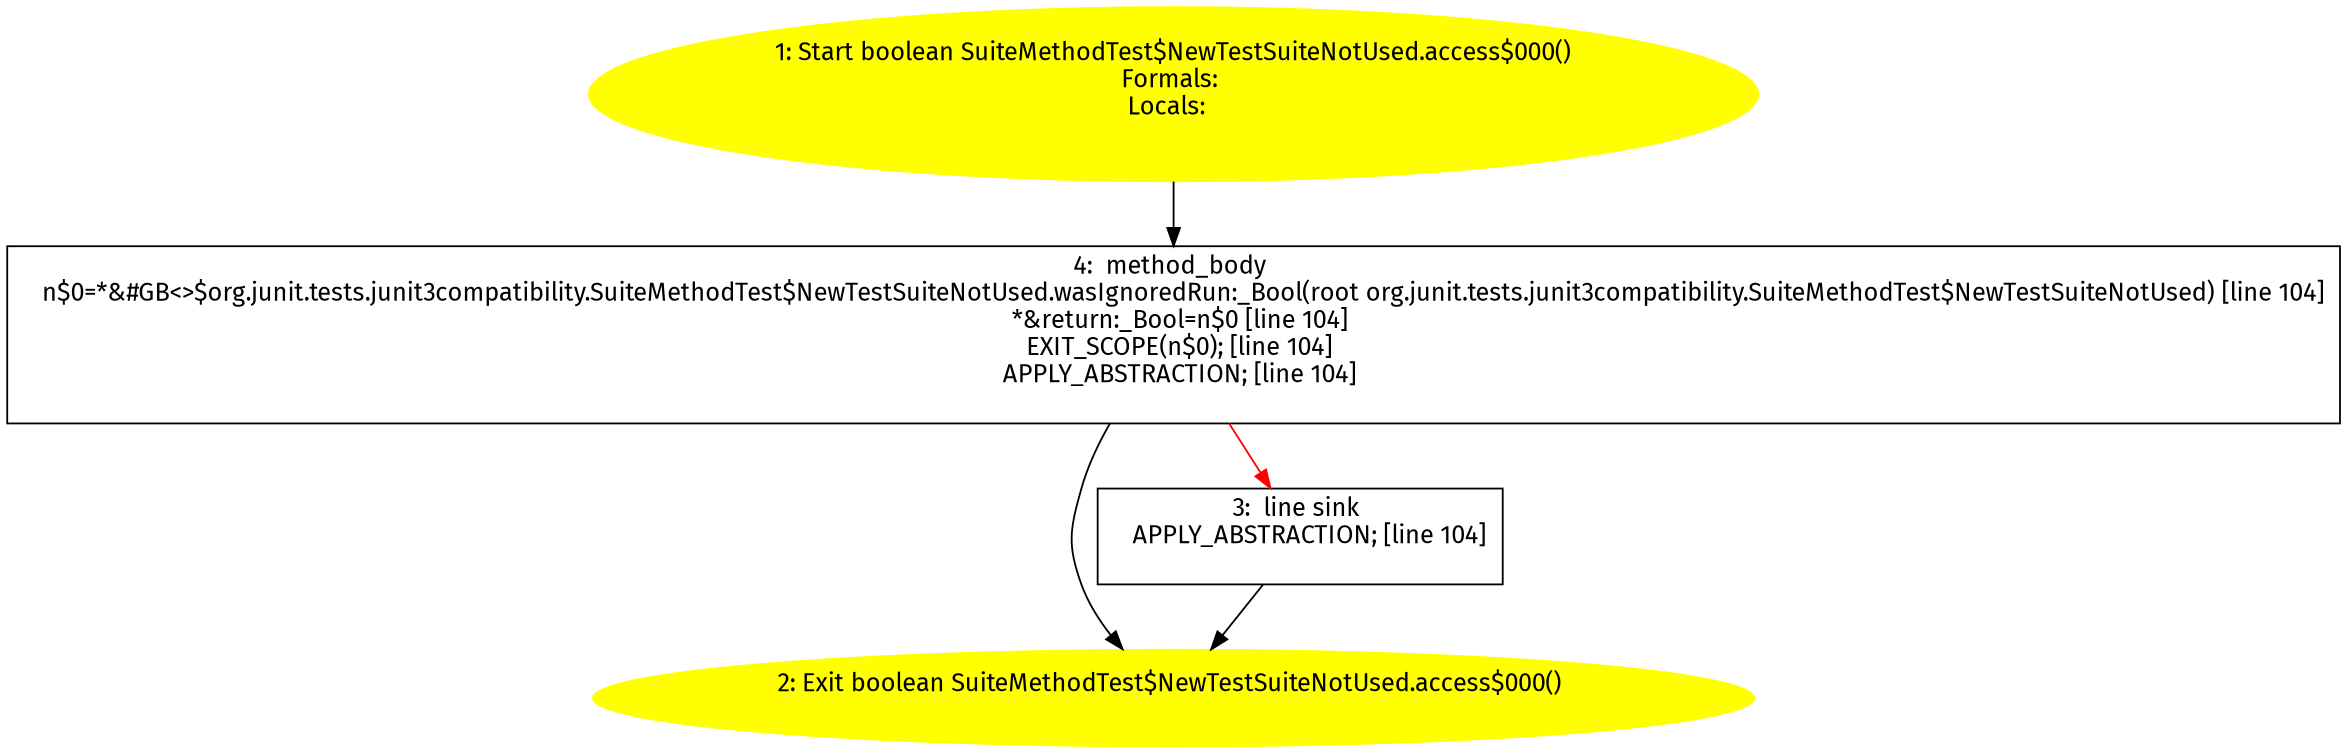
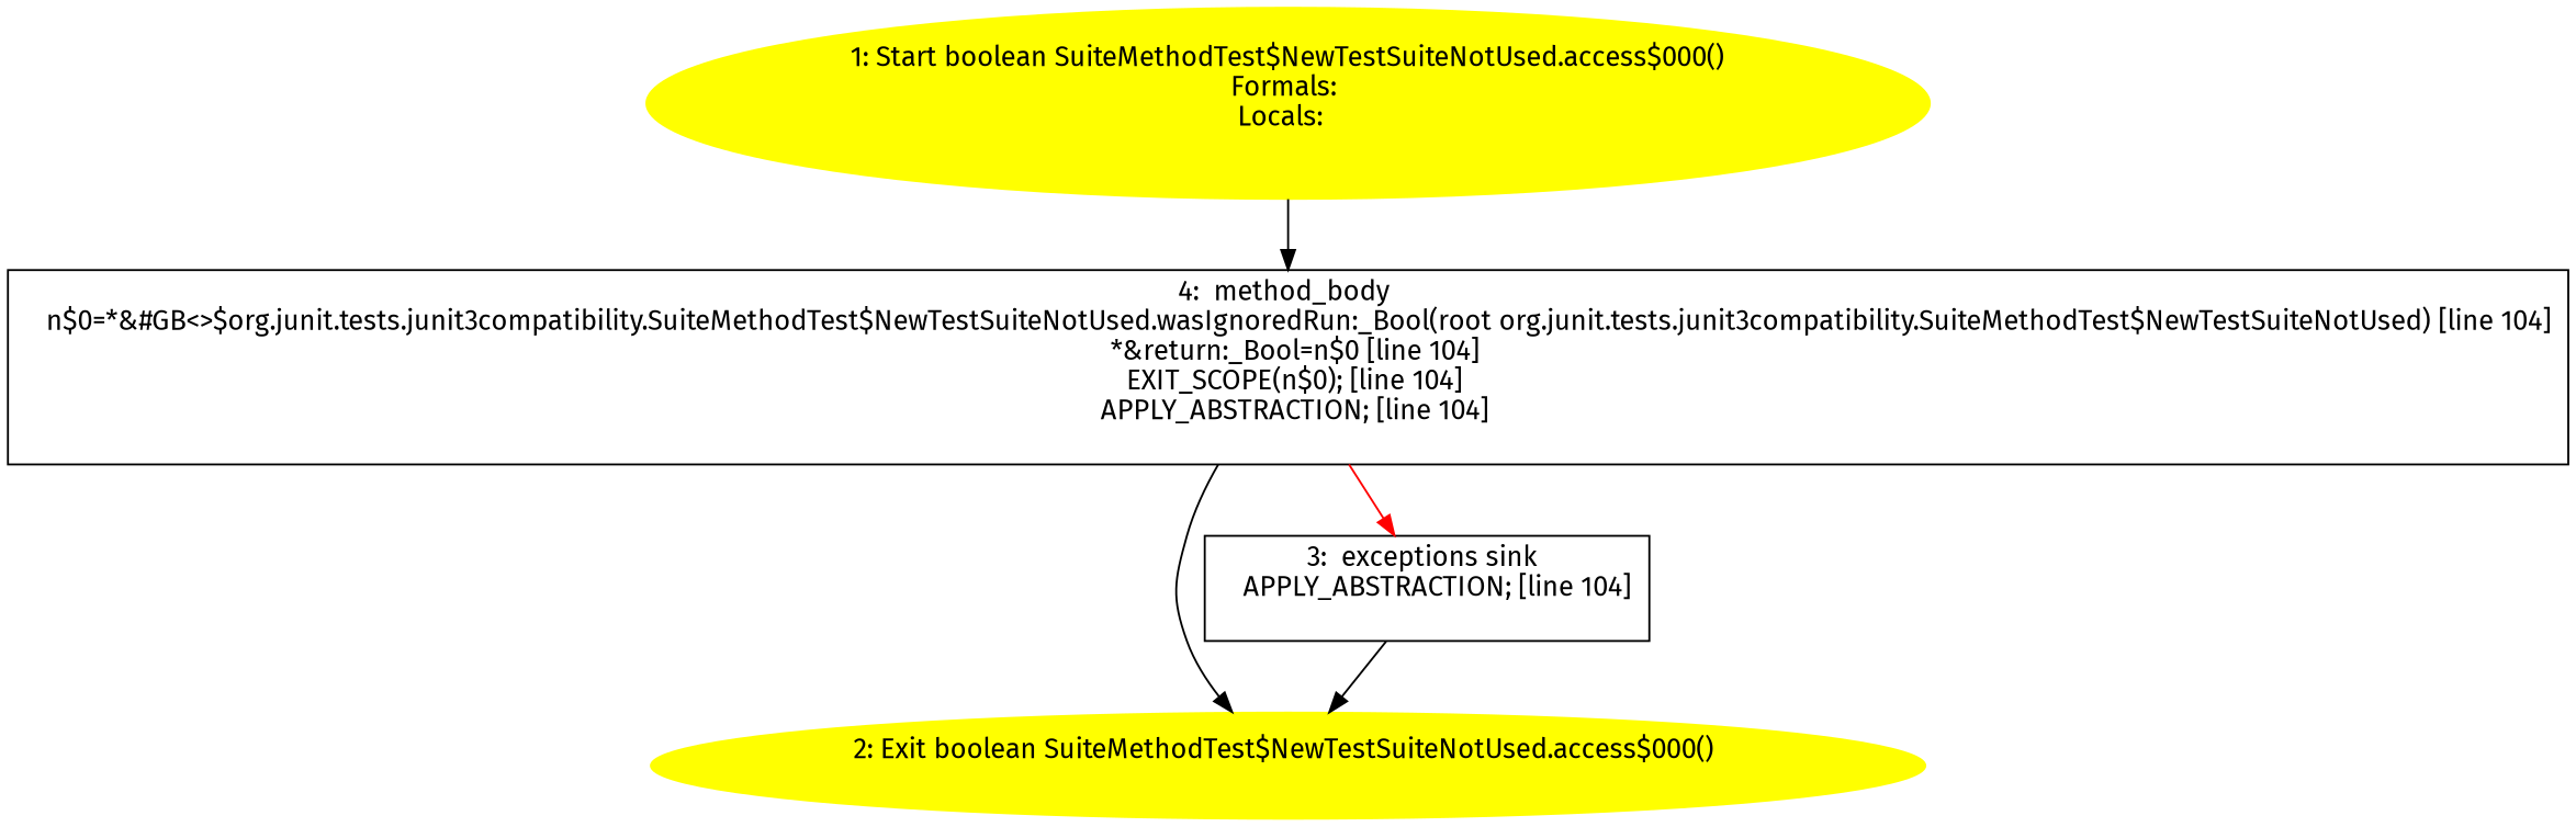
  digraph {
    fontname="Fira Sans"
    node [fontname="Fira Sans"]
    edge [fontname="Fira Sans"]
    n1 [color=yellow label="1: Start boolean SuiteMethodTest$NewTestSuiteNotUsed.access$000()\nFormals: \nLocals:  \n  " style=filled]
    n2 [label="4:  method_body \n   n$0=*&#GB<>$org.junit.tests.junit3compatibility.SuiteMethodTest$NewTestSuiteNotUsed.wasIgnoredRun:_Bool(root org.junit.tests.junit3compatibility.SuiteMethodTest$NewTestSuiteNotUsed) [line 104]\n  *&return:_Bool=n$0 [line 104]\n  EXIT_SCOPE(n$0); [line 104]\n  APPLY_ABSTRACTION; [line 104]\n " shape=box]
    n3 [color=yellow label="2: Exit boolean SuiteMethodTest$NewTestSuiteNotUsed.access$000() \n  " style=filled]
-   n4 [label="3:  line sink \n   APPLY_ABSTRACTION; [line 104]\n " shape=box]
+   n4 [label="3:  exceptions sink \n   APPLY_ABSTRACTION; [line 104]\n " shape=box]
    n1 -> n2
    n2 -> n3
    n2 -> n4 [color=red]
    n4 -> n3
  }
